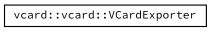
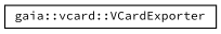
  digraph {
    rankdir=LR
    fontname="Source Code Pro"
-   n1 [color=black fillcolor=white fontname="Source Code Pro" fontsize=10 height=0.2 label="vcard::vcard::VCardExporter" shape=record style=filled width=0.4]
+   n1 [color=black fillcolor=white fontname="Source Code Pro" fontsize=10 height=0.2 label="gaia::vcard::VCardExporter" shape=record style=filled width=0.4]
  }
